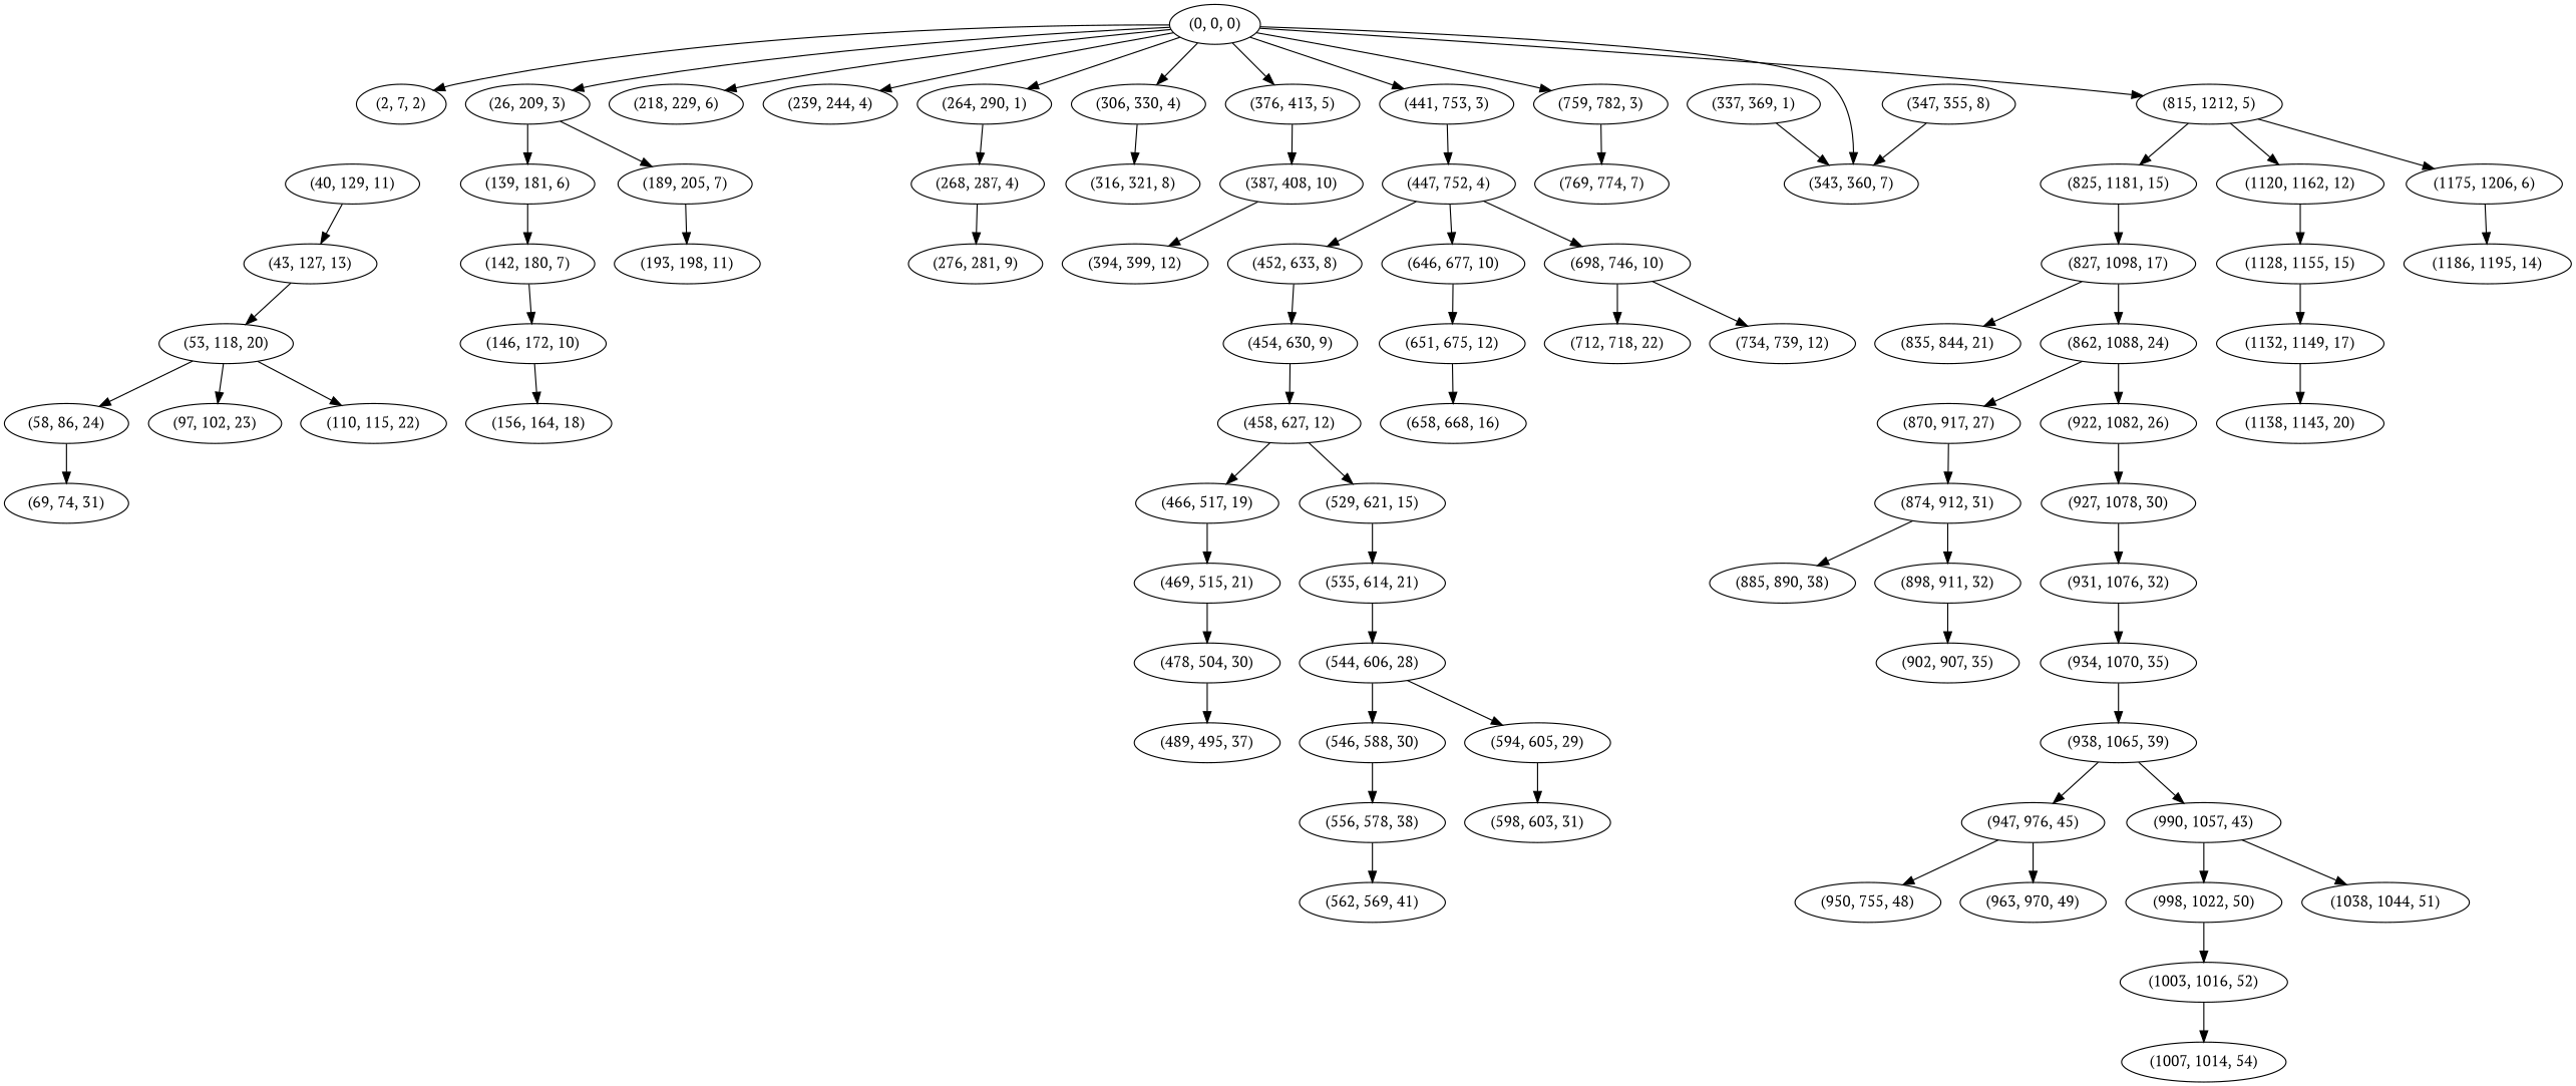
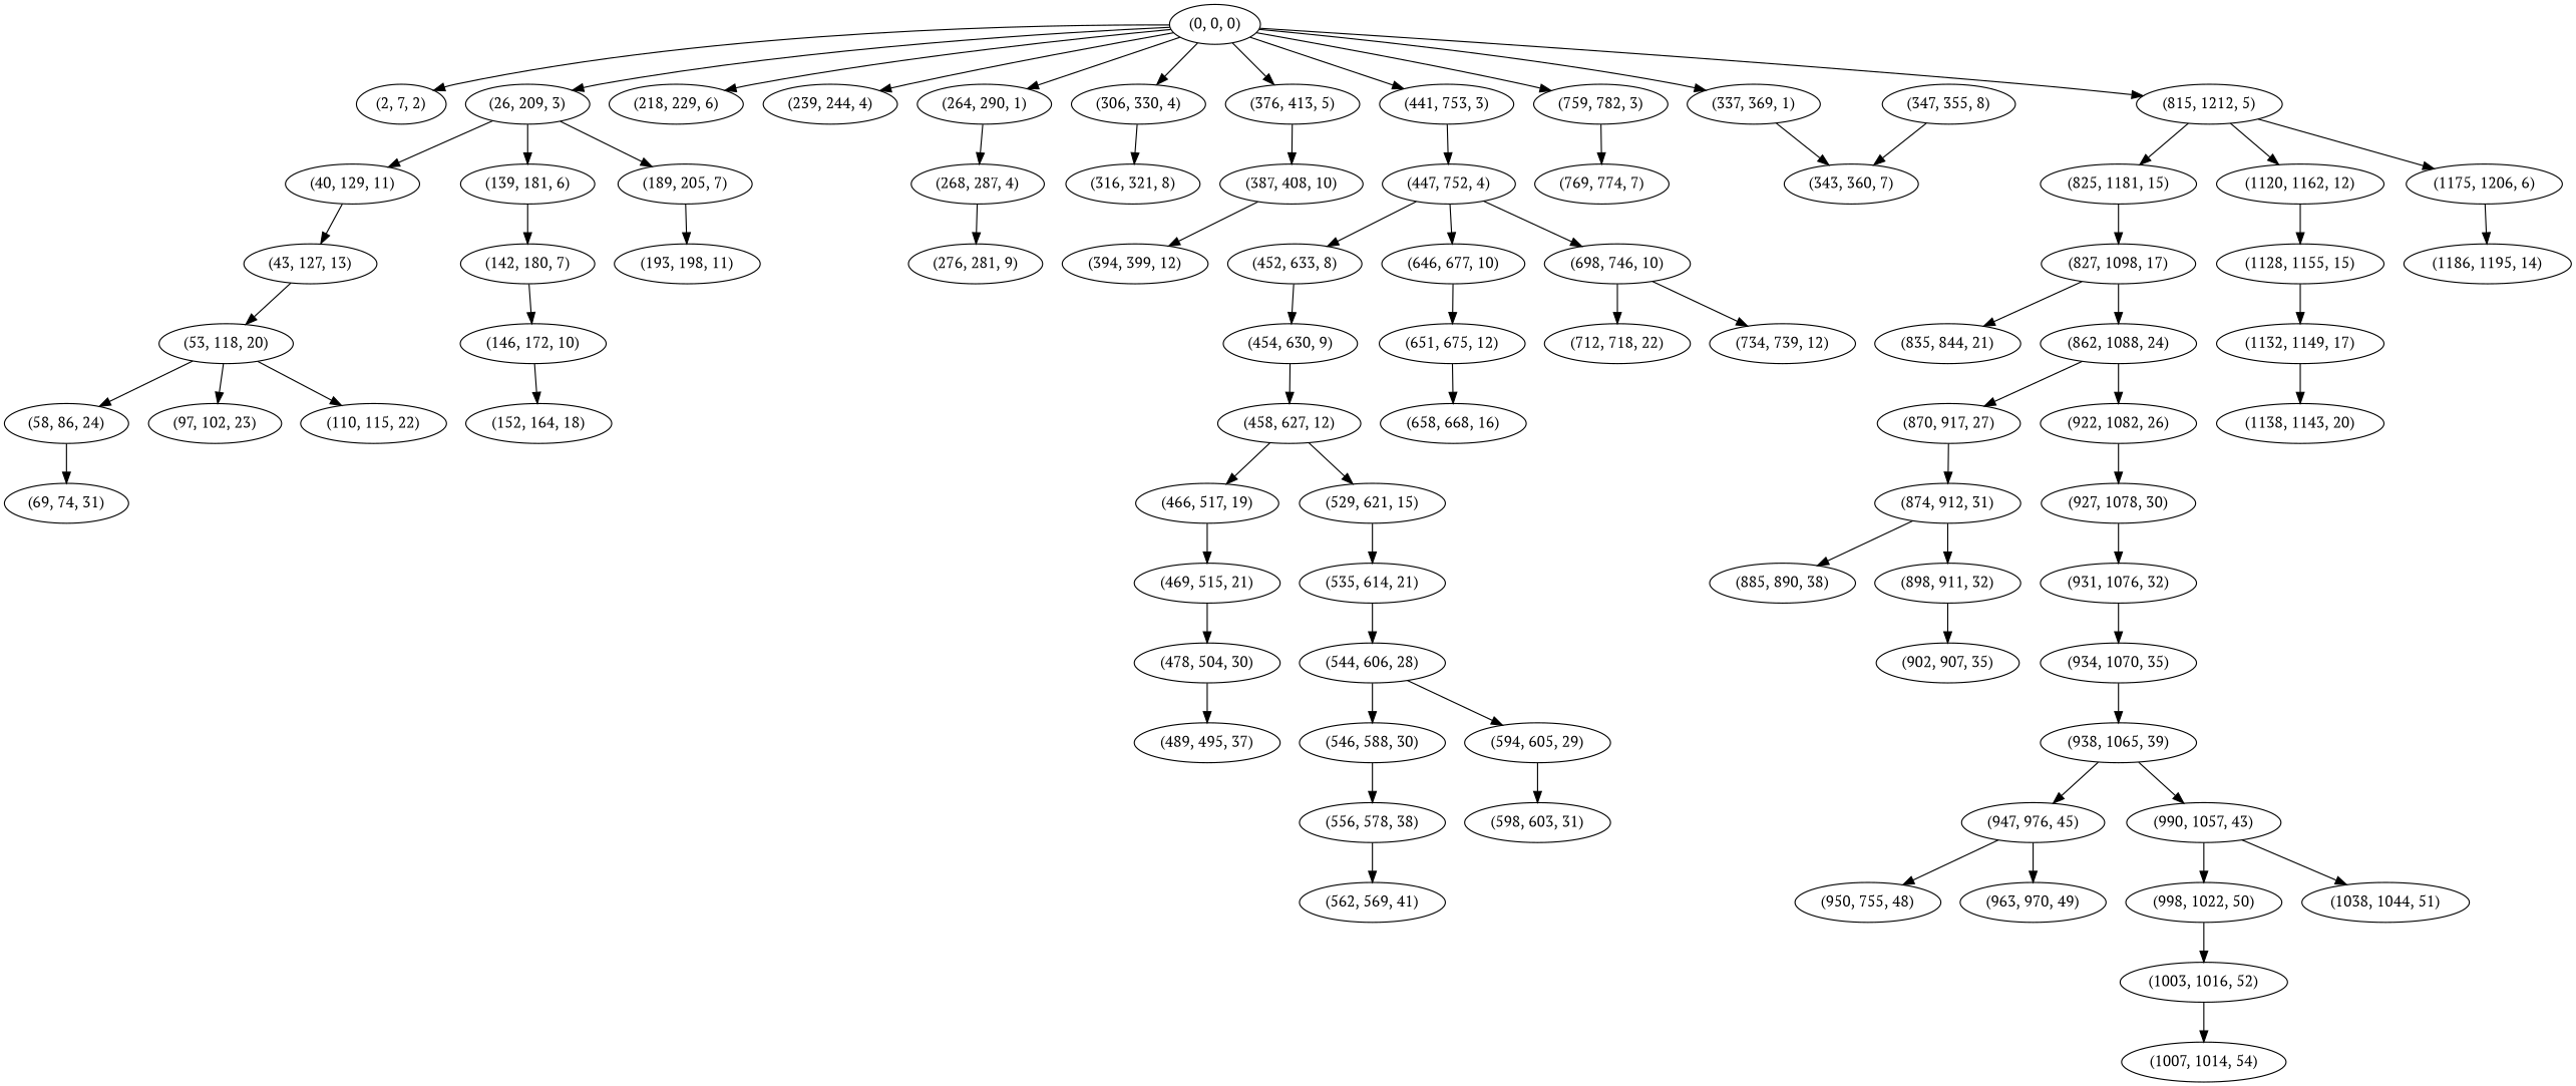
  digraph {
    fontname="PT Serif"
    node [fontname="PT Serif"]
    edge [fontname="PT Serif"]
    "(0, 0, 0)"
    "(2, 7, 2)"
    "(26, 209, 3)"
    "(218, 229, 6)"
    "(239, 244, 4)"
    "(264, 290, 1)"
    "(306, 330, 4)"
    "(337, 369, 1)"
    "(376, 413, 5)"
    "(441, 753, 3)"
    "(759, 782, 3)"
    "(815, 1212, 5)"
    "(40, 129, 11)"
    "(139, 181, 6)"
    "(189, 205, 7)"
    "(268, 287, 4)"
    "(316, 321, 8)"
    "(343, 360, 7)"
    "(387, 408, 10)"
    "(447, 752, 4)"
    "(769, 774, 7)"
    n22 [label="(825, 1181, 15)"]
    "(1120, 1162, 12)"
    "(1175, 1206, 6)"
    "(43, 127, 13)"
    "(142, 180, 7)"
    "(193, 198, 11)"
    "(53, 118, 20)"
    "(58, 86, 24)"
    "(97, 102, 23)"
    "(110, 115, 22)"
    "(69, 74, 31)"
    "(146, 172, 10)"
-   "(156, 164, 18)"
+   "(156, 164, 18)" [label="(152, 164, 18)"]
    "(276, 281, 9)"
    "(347, 355, 8)"
    "(394, 399, 12)"
    "(452, 633, 8)"
    "(646, 677, 10)"
    "(698, 746, 10)"
    "(454, 630, 9)"
    "(651, 675, 12)"
    "(712, 718, 22)"
    "(734, 739, 12)"
    "(458, 627, 12)"
    "(466, 517, 19)"
    "(529, 621, 15)"
    "(469, 515, 21)"
    "(535, 614, 21)"
    "(478, 504, 30)"
    "(489, 495, 37)"
    "(544, 606, 28)"
    "(546, 588, 30)"
    "(594, 605, 29)"
    "(556, 578, 38)"
    "(598, 603, 31)"
    "(562, 569, 41)"
    "(658, 668, 16)"
    "(827, 1098, 17)"
    "(1128, 1155, 15)"
    "(1186, 1195, 14)"
    "(835, 844, 21)"
    "(862, 1088, 24)"
    "(870, 917, 27)"
    "(922, 1082, 26)"
    "(874, 912, 31)"
    "(927, 1078, 30)"
    "(885, 890, 38)"
    "(898, 911, 32)"
    "(902, 907, 35)"
    "(931, 1076, 32)"
    "(934, 1070, 35)"
    "(938, 1065, 39)"
    "(947, 976, 45)"
    "(990, 1057, 43)"
    n76 [label="(950, 755, 48)"]
    "(963, 970, 49)"
    "(998, 1022, 50)"
    "(1038, 1044, 51)"
    "(1003, 1016, 52)"
    "(1007, 1014, 54)"
    "(1132, 1149, 17)"
    "(1138, 1143, 20)"
    "(0, 0, 0)" -> "(2, 7, 2)"
    "(0, 0, 0)" -> "(26, 209, 3)"
    "(0, 0, 0)" -> "(218, 229, 6)"
    "(0, 0, 0)" -> "(239, 244, 4)"
    "(0, 0, 0)" -> "(264, 290, 1)"
    "(0, 0, 0)" -> "(306, 330, 4)"
-   "(0, 0, 0)" -> "(343, 360, 7)"
+   "(0, 0, 0)" -> "(337, 369, 1)"
    "(0, 0, 0)" -> "(376, 413, 5)"
    "(0, 0, 0)" -> "(441, 753, 3)"
    "(0, 0, 0)" -> "(759, 782, 3)"
    "(0, 0, 0)" -> "(815, 1212, 5)"
+   "(26, 209, 3)" -> "(40, 129, 11)"
    "(26, 209, 3)" -> "(139, 181, 6)"
    "(26, 209, 3)" -> "(189, 205, 7)"
    "(264, 290, 1)" -> "(268, 287, 4)"
    "(306, 330, 4)" -> "(316, 321, 8)"
    "(337, 369, 1)" -> "(343, 360, 7)"
    "(376, 413, 5)" -> "(387, 408, 10)"
    "(441, 753, 3)" -> "(447, 752, 4)"
    "(759, 782, 3)" -> "(769, 774, 7)"
    "(815, 1212, 5)" -> n22
    "(815, 1212, 5)" -> "(1120, 1162, 12)"
    "(815, 1212, 5)" -> "(1175, 1206, 6)"
    "(40, 129, 11)" -> "(43, 127, 13)"
    "(139, 181, 6)" -> "(142, 180, 7)"
    "(189, 205, 7)" -> "(193, 198, 11)"
    "(268, 287, 4)" -> "(276, 281, 9)"
    "(387, 408, 10)" -> "(394, 399, 12)"
    "(447, 752, 4)" -> "(452, 633, 8)"
    "(447, 752, 4)" -> "(646, 677, 10)"
    "(447, 752, 4)" -> "(698, 746, 10)"
    n22 -> "(827, 1098, 17)"
    "(1120, 1162, 12)" -> "(1128, 1155, 15)"
    "(1175, 1206, 6)" -> "(1186, 1195, 14)"
    "(43, 127, 13)" -> "(53, 118, 20)"
    "(142, 180, 7)" -> "(146, 172, 10)"
    "(53, 118, 20)" -> "(58, 86, 24)"
    "(53, 118, 20)" -> "(97, 102, 23)"
    "(53, 118, 20)" -> "(110, 115, 22)"
    "(58, 86, 24)" -> "(69, 74, 31)"
    "(146, 172, 10)" -> "(156, 164, 18)"
    "(347, 355, 8)" -> "(343, 360, 7)"
    "(452, 633, 8)" -> "(454, 630, 9)"
    "(646, 677, 10)" -> "(651, 675, 12)"
    "(698, 746, 10)" -> "(712, 718, 22)"
    "(698, 746, 10)" -> "(734, 739, 12)"
    "(454, 630, 9)" -> "(458, 627, 12)"
    "(651, 675, 12)" -> "(658, 668, 16)"
    "(458, 627, 12)" -> "(466, 517, 19)"
    "(458, 627, 12)" -> "(529, 621, 15)"
    "(466, 517, 19)" -> "(469, 515, 21)"
    "(529, 621, 15)" -> "(535, 614, 21)"
    "(469, 515, 21)" -> "(478, 504, 30)"
    "(535, 614, 21)" -> "(544, 606, 28)"
    "(478, 504, 30)" -> "(489, 495, 37)"
    "(544, 606, 28)" -> "(546, 588, 30)"
    "(544, 606, 28)" -> "(594, 605, 29)"
    "(546, 588, 30)" -> "(556, 578, 38)"
    "(594, 605, 29)" -> "(598, 603, 31)"
    "(556, 578, 38)" -> "(562, 569, 41)"
    "(827, 1098, 17)" -> "(835, 844, 21)"
    "(827, 1098, 17)" -> "(862, 1088, 24)"
    "(1128, 1155, 15)" -> "(1132, 1149, 17)"
    "(862, 1088, 24)" -> "(870, 917, 27)"
    "(862, 1088, 24)" -> "(922, 1082, 26)"
    "(870, 917, 27)" -> "(874, 912, 31)"
    "(922, 1082, 26)" -> "(927, 1078, 30)"
    "(874, 912, 31)" -> "(885, 890, 38)"
    "(874, 912, 31)" -> "(898, 911, 32)"
    "(927, 1078, 30)" -> "(931, 1076, 32)"
    "(898, 911, 32)" -> "(902, 907, 35)"
    "(931, 1076, 32)" -> "(934, 1070, 35)"
    "(934, 1070, 35)" -> "(938, 1065, 39)"
    "(938, 1065, 39)" -> "(947, 976, 45)"
    "(938, 1065, 39)" -> "(990, 1057, 43)"
    "(947, 976, 45)" -> n76
    "(947, 976, 45)" -> "(963, 970, 49)"
    "(990, 1057, 43)" -> "(998, 1022, 50)"
    "(990, 1057, 43)" -> "(1038, 1044, 51)"
    "(998, 1022, 50)" -> "(1003, 1016, 52)"
    "(1003, 1016, 52)" -> "(1007, 1014, 54)"
    "(1132, 1149, 17)" -> "(1138, 1143, 20)"
  }
